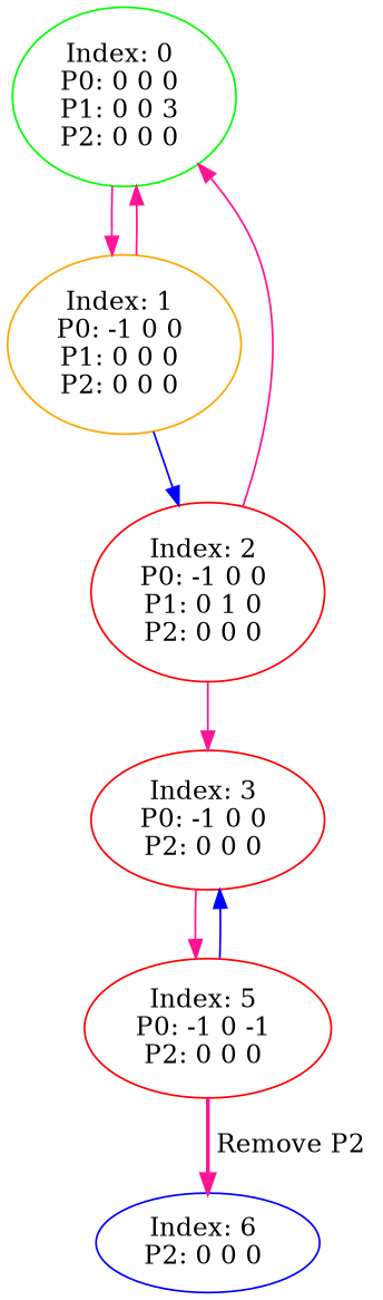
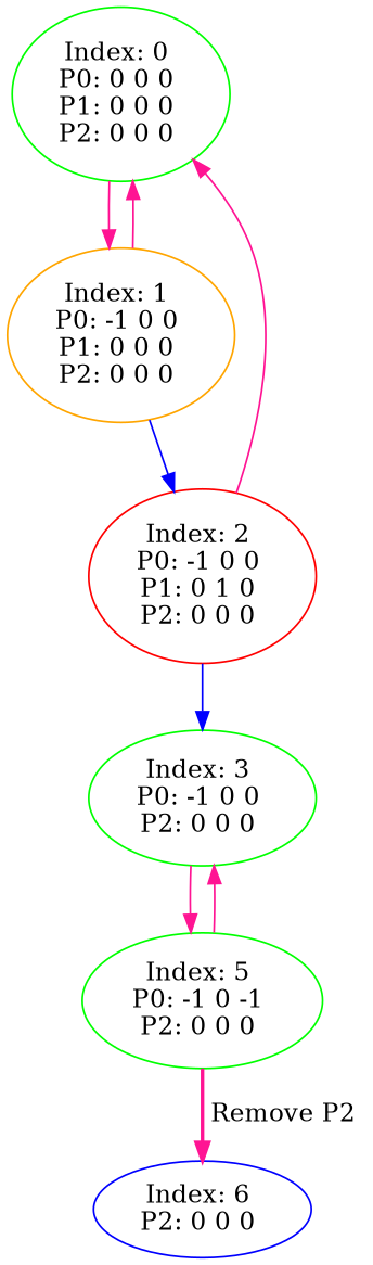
  digraph {
    color=black
    node [color=green]
    edge [color=deeppink]
-   n1 [label="Index: 0 \nP0: 0 0 0 \nP1: 0 0 3 \nP2: 0 0 0 \n"]
+   n1 [label="Index: 0 \nP0: 0 0 0 \nP1: 0 0 0 \nP2: 0 0 0 \n"]
    n2 [color=orange label="Index: 1 \nP0: -1 0 0 \nP1: 0 0 0 \nP2: 0 0 0 \n"]
    n3 [color=red label="Index: 2 \nP0: -1 0 0 \nP1: 0 1 0 \nP2: 0 0 0 \n"]
-   n4 [color=red label="Index: 3 \nP0: -1 0 0 \nP2: 0 0 0 \n"]
-   n5 [color=red label="Index: 5 \nP0: -1 0 -1 \nP2: 0 0 0 \n"]
+   n4 [label="Index: 3 \nP0: -1 0 0 \nP2: 0 0 0 \n"]
+   n5 [label="Index: 5 \nP0: -1 0 -1 \nP2: 0 0 0 \n"]
    n6 [color=blue label="Index: 6 \nP2: 0 0 0 \n"]
    n1 -> n2
    n2 -> n1
    n2 -> n3 [color=blue]
    n3 -> n1
-   n3 -> n4
+   n3 -> n4 [color=blue]
    n4 -> n5
-   n5 -> n4 [color=blue]
+   n5 -> n4
    n5 -> n6 [label=" Remove P2 " style=bold]
  }
